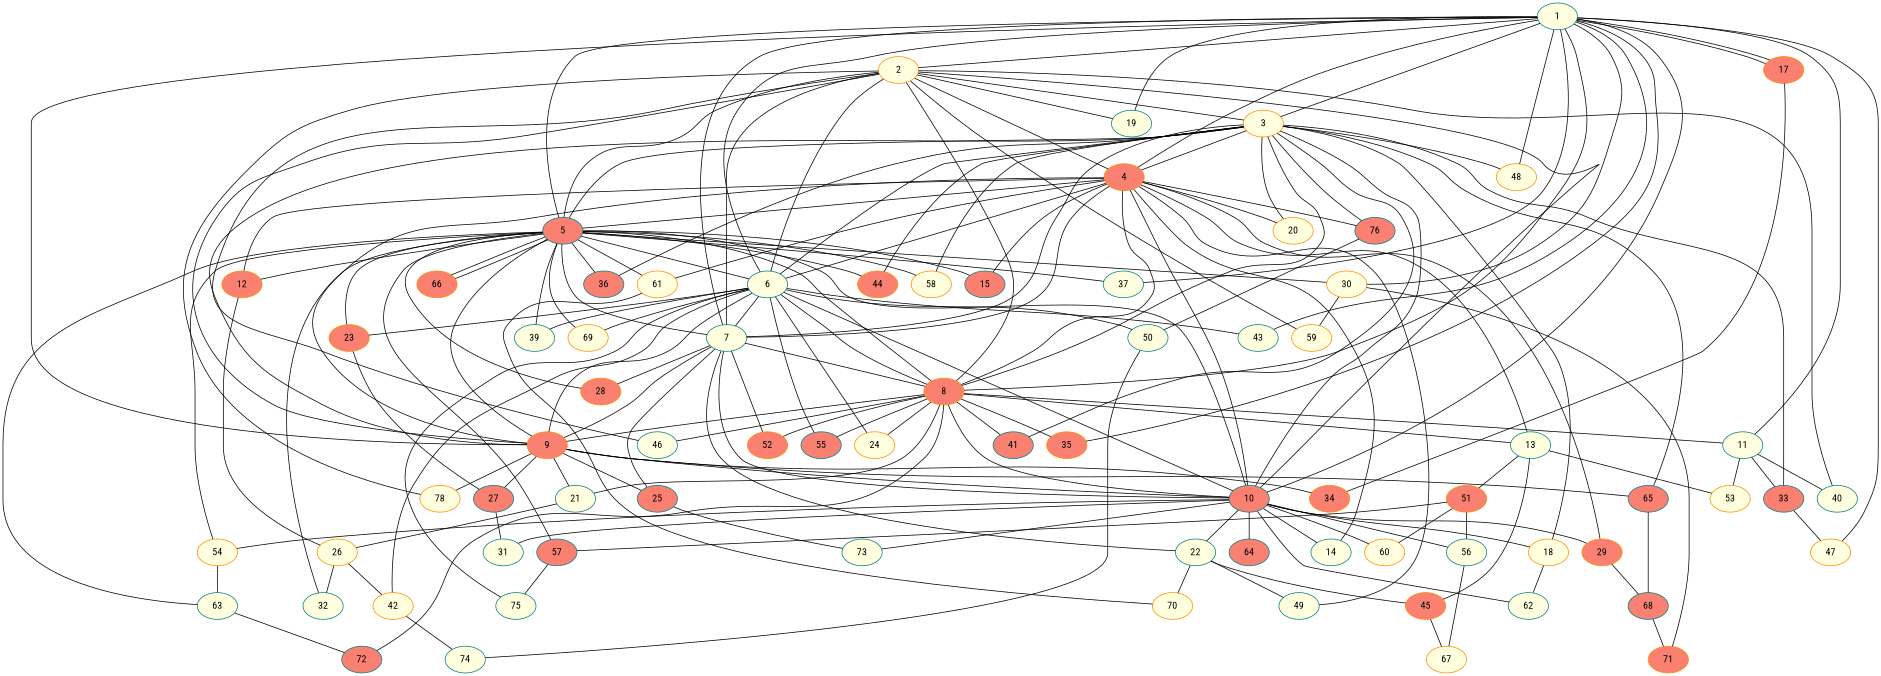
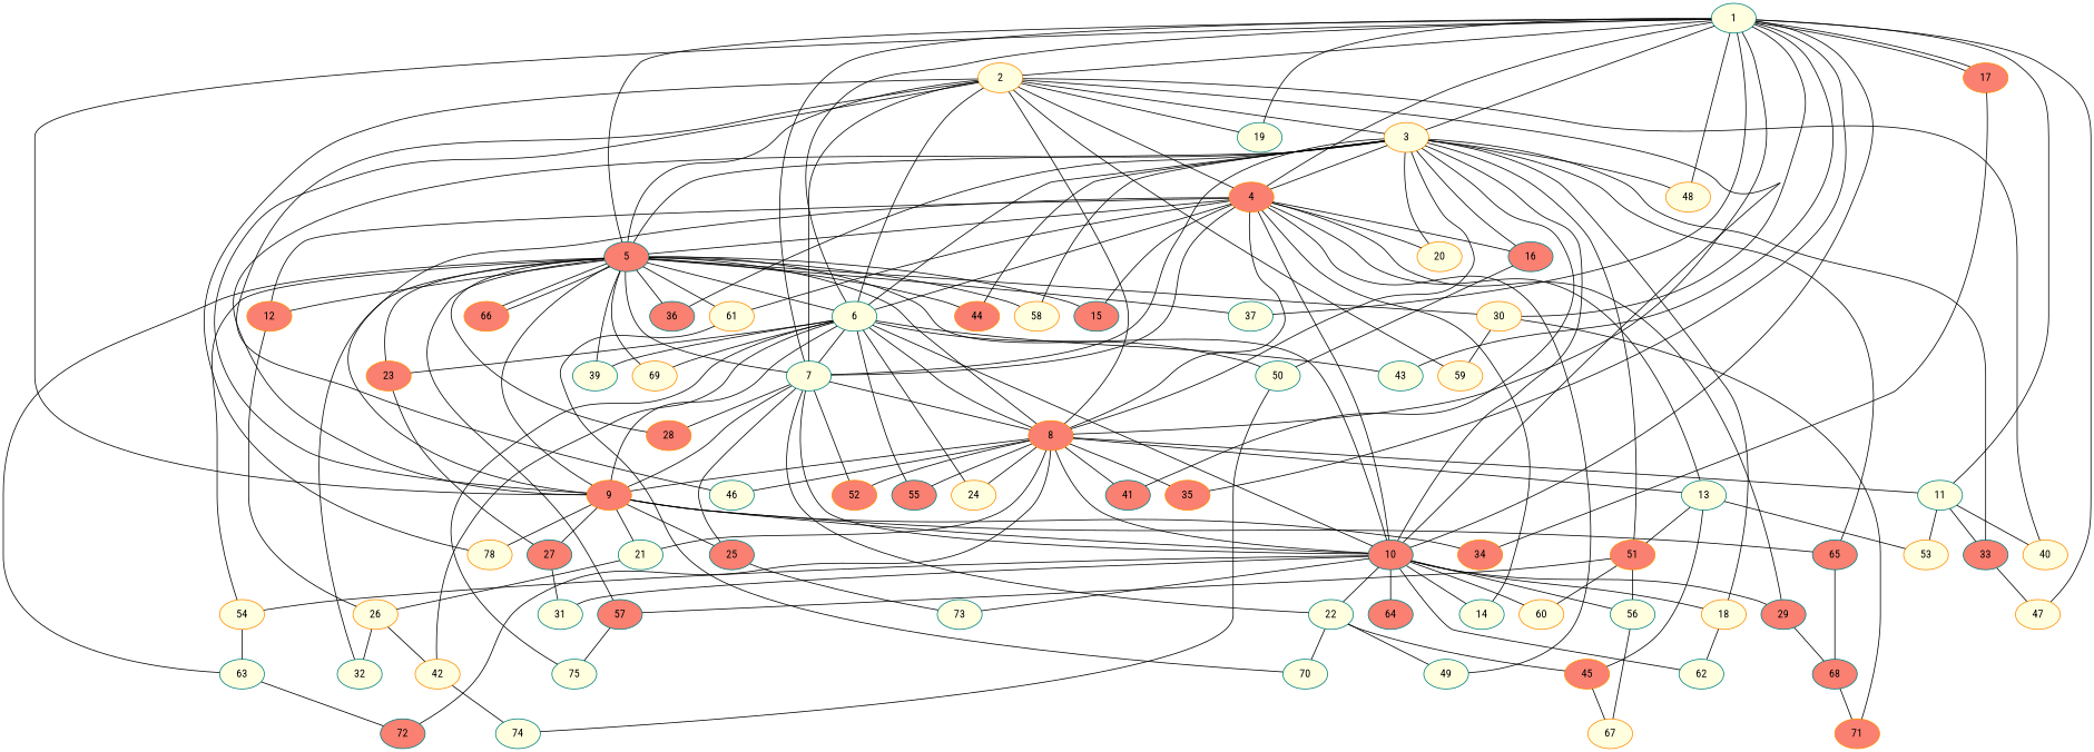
  graph {
    fontname="Roboto Condensed"
    node [color=teal fillcolor=lightyellow fontname="Roboto Condensed" style=filled]
    edge [fontname="Roboto Condensed"]
    2 [color=darkorange]
    1
    3 [color=darkorange]
    4 [color=darkorange fillcolor=salmon]
    5 [fillcolor=salmon]
    6
    7
    8 [color=darkorange fillcolor=salmon]
    9 [color=darkorange fillcolor=salmon]
    10 [fillcolor=salmon]
    11
    17 [color=darkorange fillcolor=salmon]
    19
    30 [color=darkorange]
    35 [color=darkorange fillcolor=salmon]
    37
    43
    47 [color=darkorange]
    48 [color=darkorange]
    n20 [color=darkorange label=78]
-   40
+   40 [color=darkorange]
    46
    59 [color=darkorange]
-   16 [fillcolor=salmon label=76]
+   16 [fillcolor=salmon]
    18 [color=darkorange]
    20 [color=darkorange]
    33 [fillcolor=salmon]
    36 [fillcolor=salmon]
    41 [fillcolor=salmon]
    44 [color=darkorange fillcolor=salmon]
    51 [color=darkorange fillcolor=salmon]
    58 [color=darkorange]
    65 [fillcolor=salmon]
    12 [color=darkorange fillcolor=salmon]
    13
    14
    15 [fillcolor=salmon]
-   29 [color=darkorange fillcolor=salmon]
+   29 [fillcolor=salmon]
    49
    61 [color=darkorange]
    23 [color=darkorange fillcolor=salmon]
    28 [color=darkorange fillcolor=salmon]
    32
    39
    54 [color=darkorange]
    57 [fillcolor=salmon]
    63
    66 [color=darkorange fillcolor=salmon]
    69 [color=darkorange]
    24 [color=darkorange]
    42 [color=darkorange]
    50
    55 [fillcolor=salmon]
    75
    22
    25 [fillcolor=salmon]
    52 [color=darkorange fillcolor=salmon]
    21
    72 [fillcolor=salmon]
    27 [fillcolor=salmon]
    34 [color=darkorange fillcolor=salmon]
    31
    56
    60 [color=darkorange]
    62
    64 [fillcolor=salmon]
    73
    53 [color=darkorange]
    71 [color=darkorange fillcolor=salmon]
    68 [fillcolor=salmon]
    26 [color=darkorange]
    45 [color=darkorange fillcolor=salmon]
-   70 [color=darkorange]
+   70
    74
    67 [color=darkorange]
    2 -- 3
    2 -- 4
    2 -- 5
    2 -- 6
    2 -- 7
    2 -- 8
    2 -- 9
    2 -- 10
    2 -- 19
    2 -- n20
    2 -- 40
    2 -- 46
    2 -- 59
    1 -- 2
    1 -- 3
    1 -- 4
    1 -- 5
    1 -- 6
    1 -- 7
    1 -- 8
    1 -- 9
    1 -- 10
    1 -- 11
    1 -- 17
    1 -- 17
    1 -- 19
    1 -- 30
    1 -- 35
    1 -- 37
    1 -- 43
    1 -- 47
    1 -- 48
    3 -- 4
    3 -- 5
    3 -- 6
    3 -- 7
    3 -- 8
    3 -- 9
    3 -- 10
    3 -- 48
    3 -- 16
    3 -- 18
    3 -- 20
    3 -- 33
    3 -- 36
    3 -- 41
    3 -- 44
+   3 -- 51
    3 -- 58
    3 -- 65
    4 -- 5
    4 -- 6
    4 -- 7
    4 -- 8
    4 -- 9
    4 -- 10
    4 -- 16
    4 -- 20
    4 -- 12
    4 -- 13
    4 -- 14
    4 -- 15
    4 -- 29
    4 -- 49
    4 -- 61
    5 -- 6
    5 -- 7
    5 -- 8
    5 -- 9
    5 -- 10
    5 -- 30
    5 -- 37
    5 -- 36
    5 -- 44
    5 -- 58
    5 -- 12
    5 -- 15
    5 -- 61
    5 -- 23
    5 -- 28
    5 -- 32
    5 -- 39
    5 -- 54
    5 -- 57
    5 -- 63
    5 -- 66
    5 -- 66
    5 -- 69
    6 -- 7
    6 -- 8
    6 -- 9
    6 -- 10
    6 -- 43
    6 -- 23
    6 -- 39
    6 -- 69
    6 -- 24
    6 -- 42
    6 -- 50
    6 -- 55
    6 -- 75
    7 -- 8
    7 -- 9
    7 -- 10
    7 -- 28
    7 -- 22
    7 -- 25
    7 -- 52
    8 -- 9
    8 -- 10
    8 -- 11
    8 -- 35
    8 -- 46
    8 -- 41
    8 -- 13
    8 -- 24
    8 -- 55
    8 -- 52
    8 -- 21
    8 -- 72
    9 -- 10
    9 -- n20
    9 -- 65
    9 -- 25
    9 -- 21
    9 -- 27
    9 -- 34
    10 -- 18
    10 -- 14
    10 -- 29
    10 -- 54
    10 -- 22
    10 -- 31
    10 -- 56
    10 -- 60
    10 -- 62
    10 -- 64
    10 -- 73
    11 -- 40
    11 -- 33
    11 -- 53
    17 -- 34
    30 -- 59
    30 -- 71
    16 -- 50
    18 -- 62
    33 -- 47
    51 -- 57
    51 -- 56
    51 -- 60
    65 -- 68
    12 -- 26
    13 -- 51
    13 -- 53
    13 -- 45
    29 -- 68
    61 -- 70
    23 -- 27
    54 -- 63
    57 -- 75
    63 -- 72
    42 -- 74
    50 -- 74
    22 -- 49
    22 -- 45
    22 -- 70
    25 -- 73
    21 -- 26
    27 -- 31
    56 -- 67
    68 -- 71
    26 -- 32
    26 -- 42
    45 -- 67
  }
